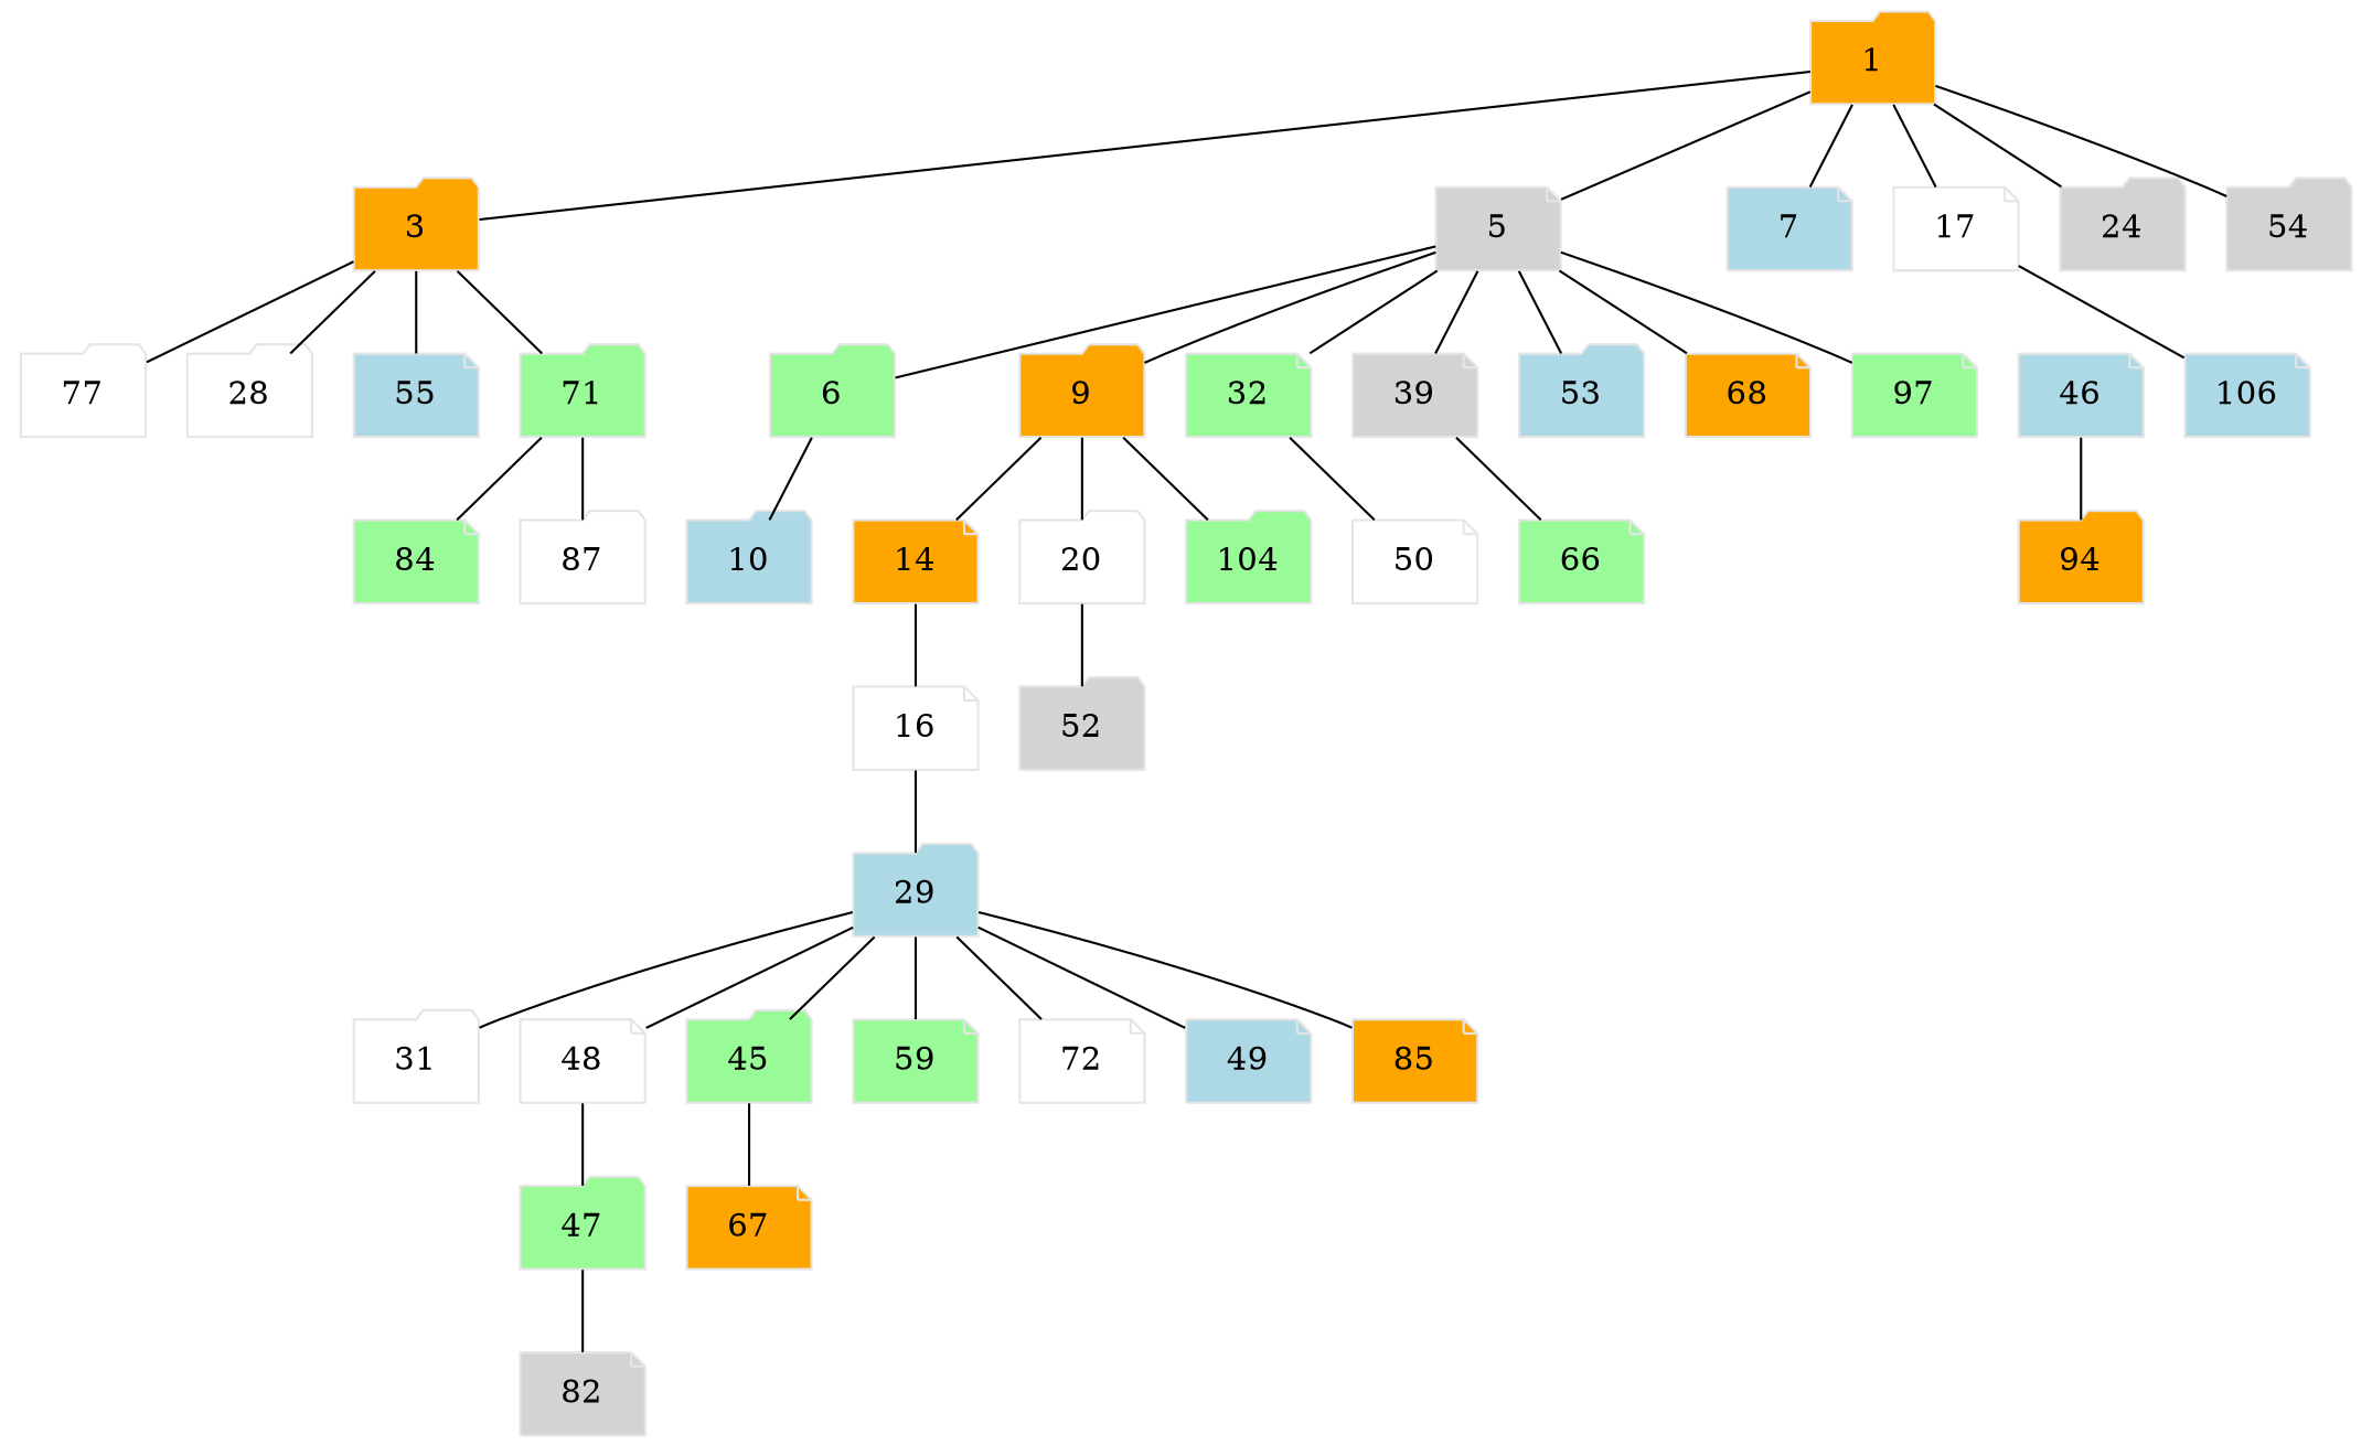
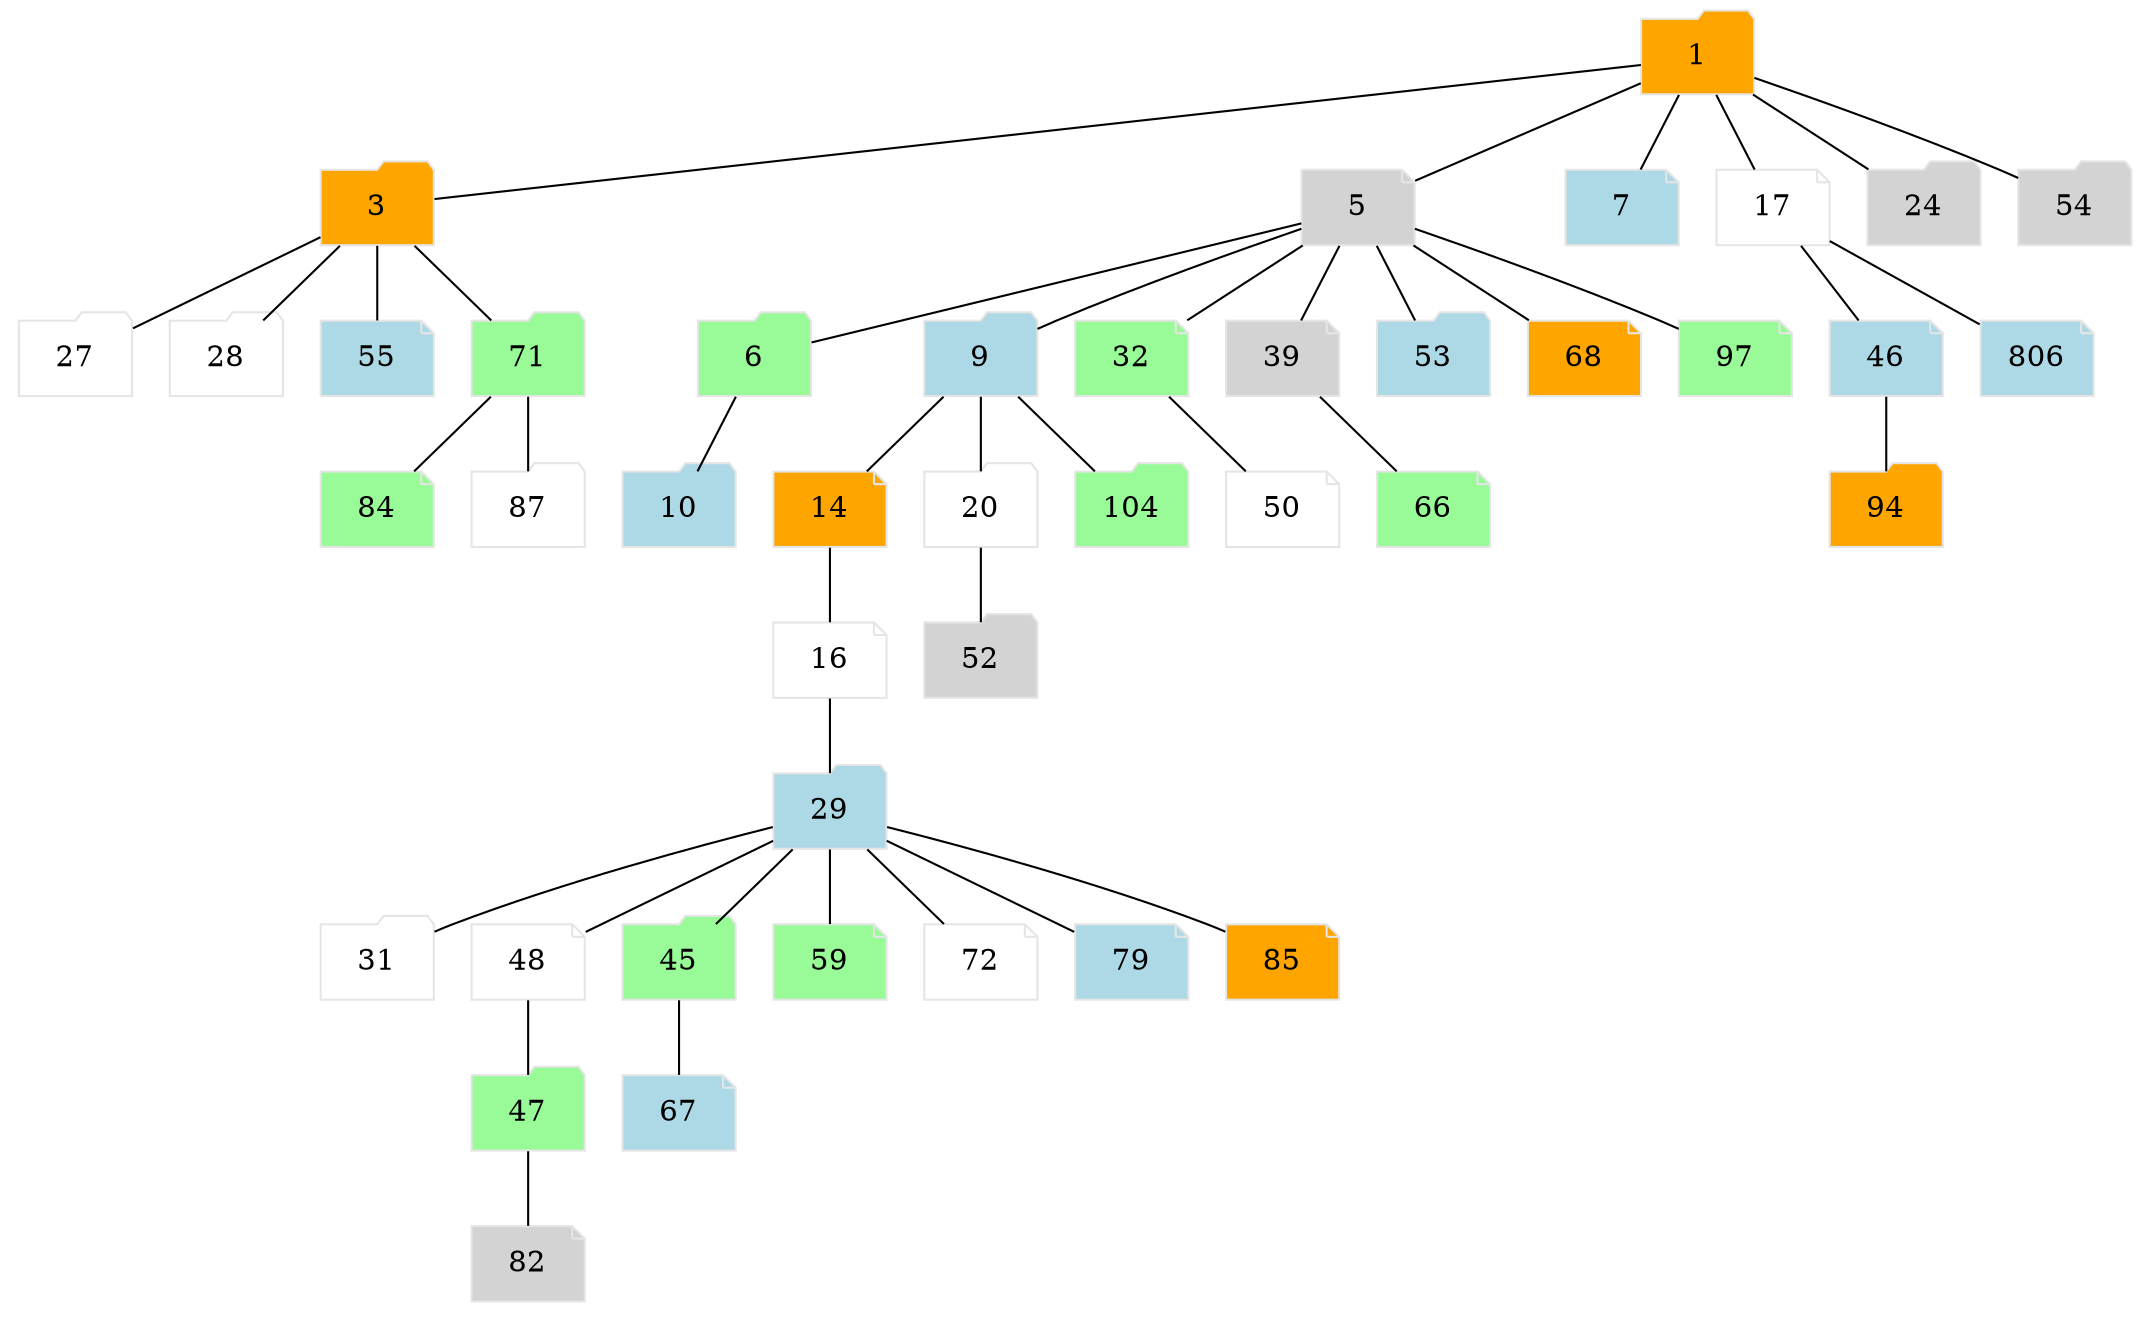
  graph {
    node [color=gray90 fillcolor=white shape=note style=filled]
    1 [fillcolor=orange shape=folder super="+2+33+4"]
    3 [fillcolor=orange shape=folder super="+18+8"]
    5 [fillcolor=lightgrey super="+75+30+86+14+11"]
    7 [fillcolor=lightblue]
    17 [super="+35+51"]
    24 [fillcolor=lightgrey shape=folder super="+73"]
    54 [fillcolor=lightgrey shape=folder super="+96+88"]
-   27 [shape=folder super="+93+105" label=77]
+   27 [shape=folder super="+93+105"]
    28 [shape=folder super="+76"]
    55 [fillcolor=lightblue]
    71 [fillcolor=palegreen shape=folder]
    6 [fillcolor=palegreen shape=folder super="+12"]
-   9 [fillcolor=orange shape=folder]
+   9 [fillcolor=lightblue shape=folder]
    32 [fillcolor=palegreen]
    39 [fillcolor=lightgrey super="+48+65"]
    53 [fillcolor=lightblue shape=folder super="+102"]
    68 [fillcolor=orange]
    97 [fillcolor=palegreen]
    46 [fillcolor=lightblue]
-   106 [fillcolor=lightblue]
+   106 [fillcolor=lightblue label=806]
    84 [fillcolor=palegreen super="+99"]
    87 [shape=folder super="+89"]
    10 [fillcolor=lightblue shape=folder super="+61"]
    n24 [fillcolor=orange label=14]
    20 [shape=folder super="+22+58"]
    104 [fillcolor=palegreen shape=folder]
    50
    66 [fillcolor=palegreen]
    16 [super="+98"]
    n30 [fillcolor=lightgrey label=52 shape=folder]
    29 [fillcolor=lightblue shape=folder super="+36+34"]
    31 [shape=folder super="+37"]
    n33 [label=48 super="+101+90"]
    45 [fillcolor=palegreen shape=folder super="+103+49"]
    59 [fillcolor=palegreen super="+60"]
    72
-   79 [fillcolor=lightblue label=49]
+   79 [fillcolor=lightblue]
    85 [fillcolor=orange super="+95"]
    94 [fillcolor=orange shape=folder]
    47 [fillcolor=palegreen shape=folder super="+56"]
-   67 [fillcolor=orange]
+   67 [fillcolor=lightblue]
    82 [fillcolor=lightgrey]
    1 -- 3
    1 -- 5
    1 -- 7
    1 -- 17
    1 -- 24
    1 -- 54
    3 -- 27
    3 -- 28
    3 -- 55
    3 -- 71
    5 -- 6
    5 -- 9
    5 -- 32
    5 -- 39
    5 -- 53
    5 -- 68
    5 -- 97
+   17 -- 46
    17 -- 106
    71 -- 84
    71 -- 87
    6 -- 10
    9 -- n24
    9 -- 20
    9 -- 104
    32 -- 50
    39 -- 66
    46 -- 94
    n24 -- 16
    20 -- n30
    16 -- 29
    29 -- 31
    29 -- n33
    29 -- 45
    29 -- 59
    29 -- 72
    29 -- 79
    29 -- 85
    n33 -- 47
    45 -- 67
    47 -- 82
  }
